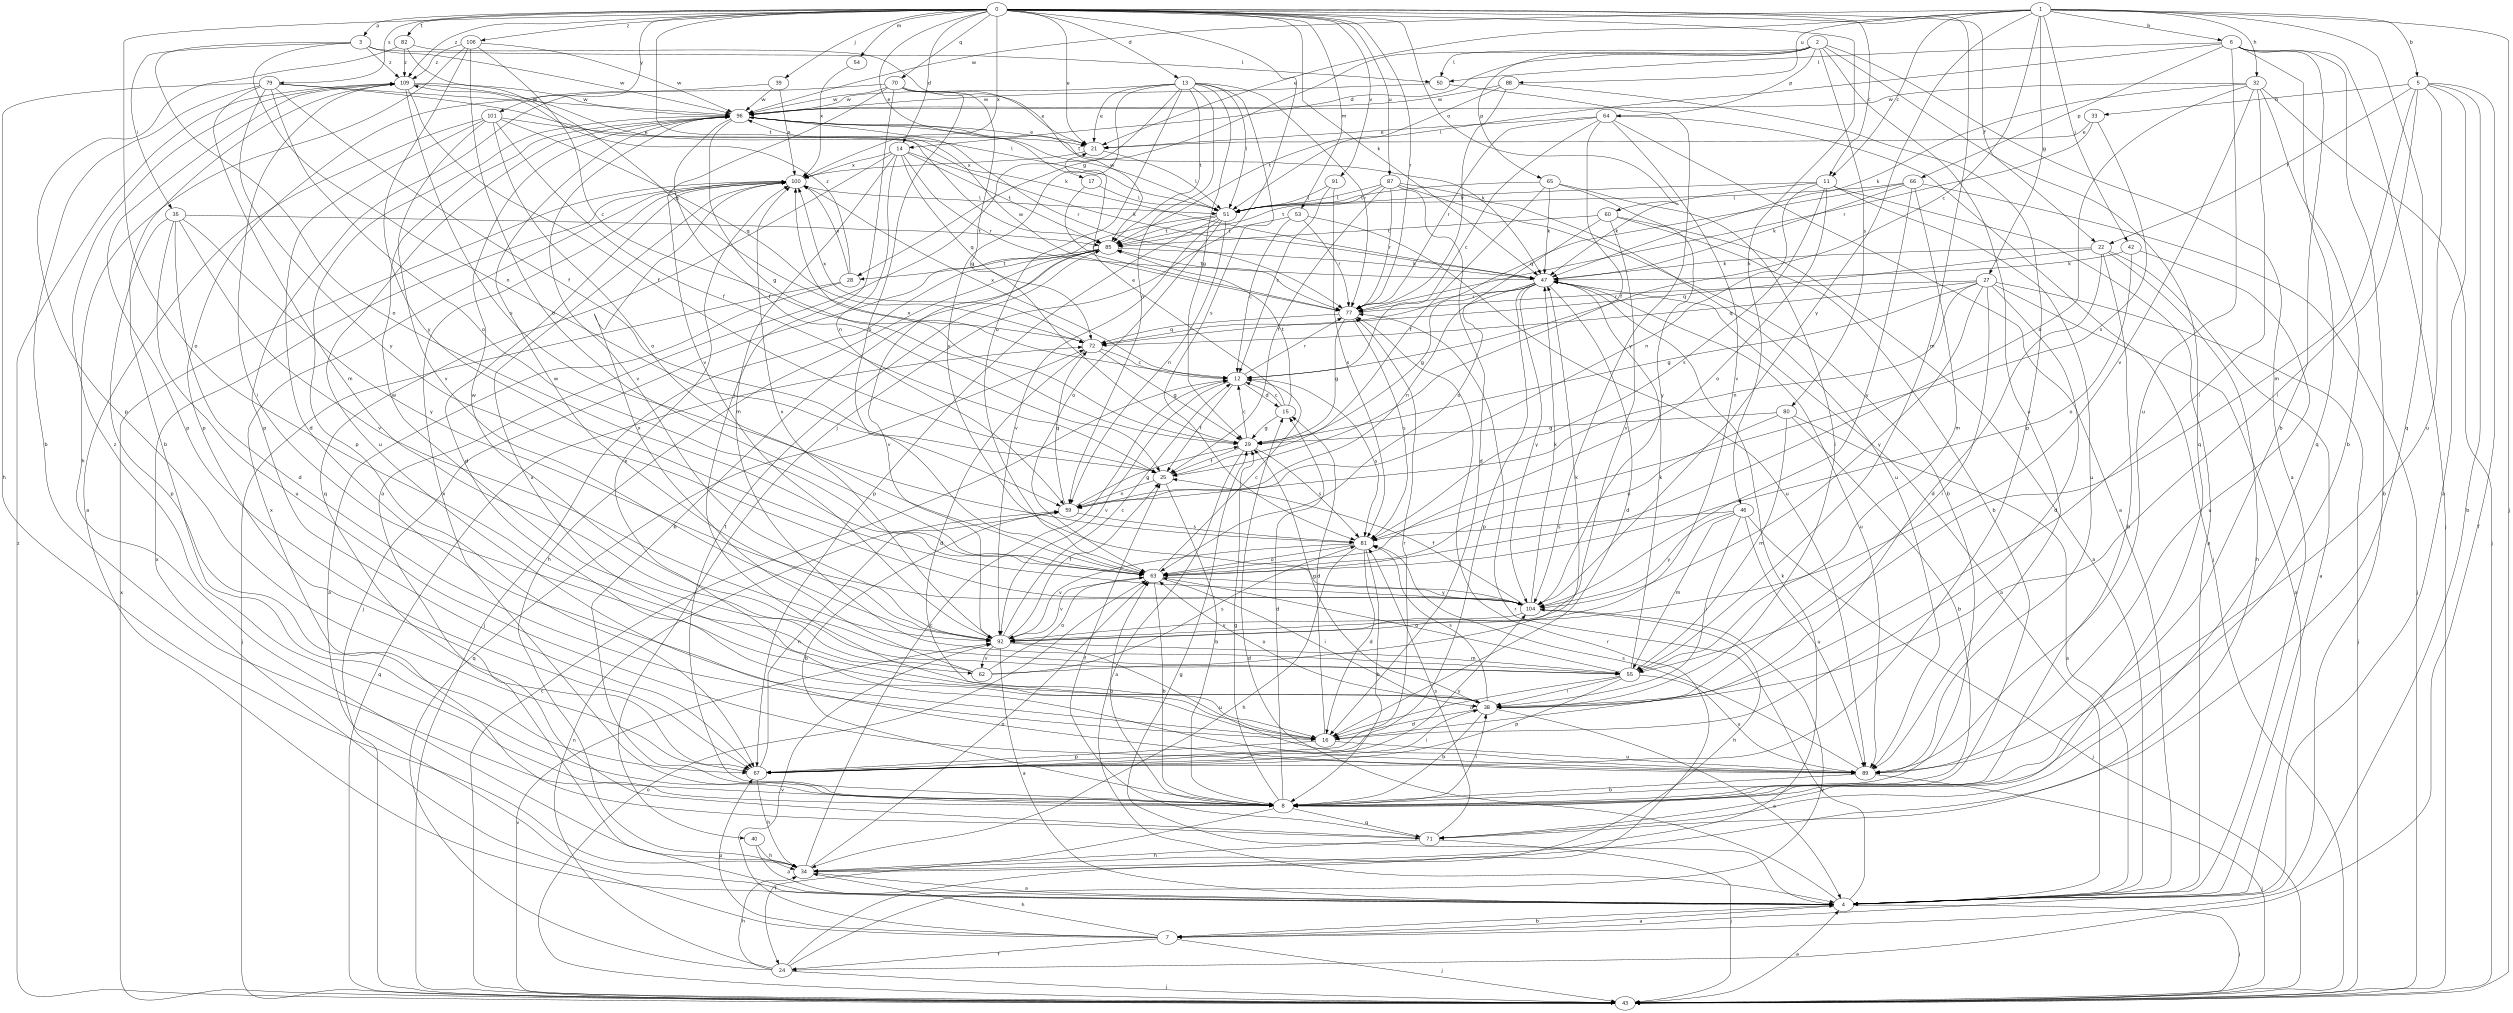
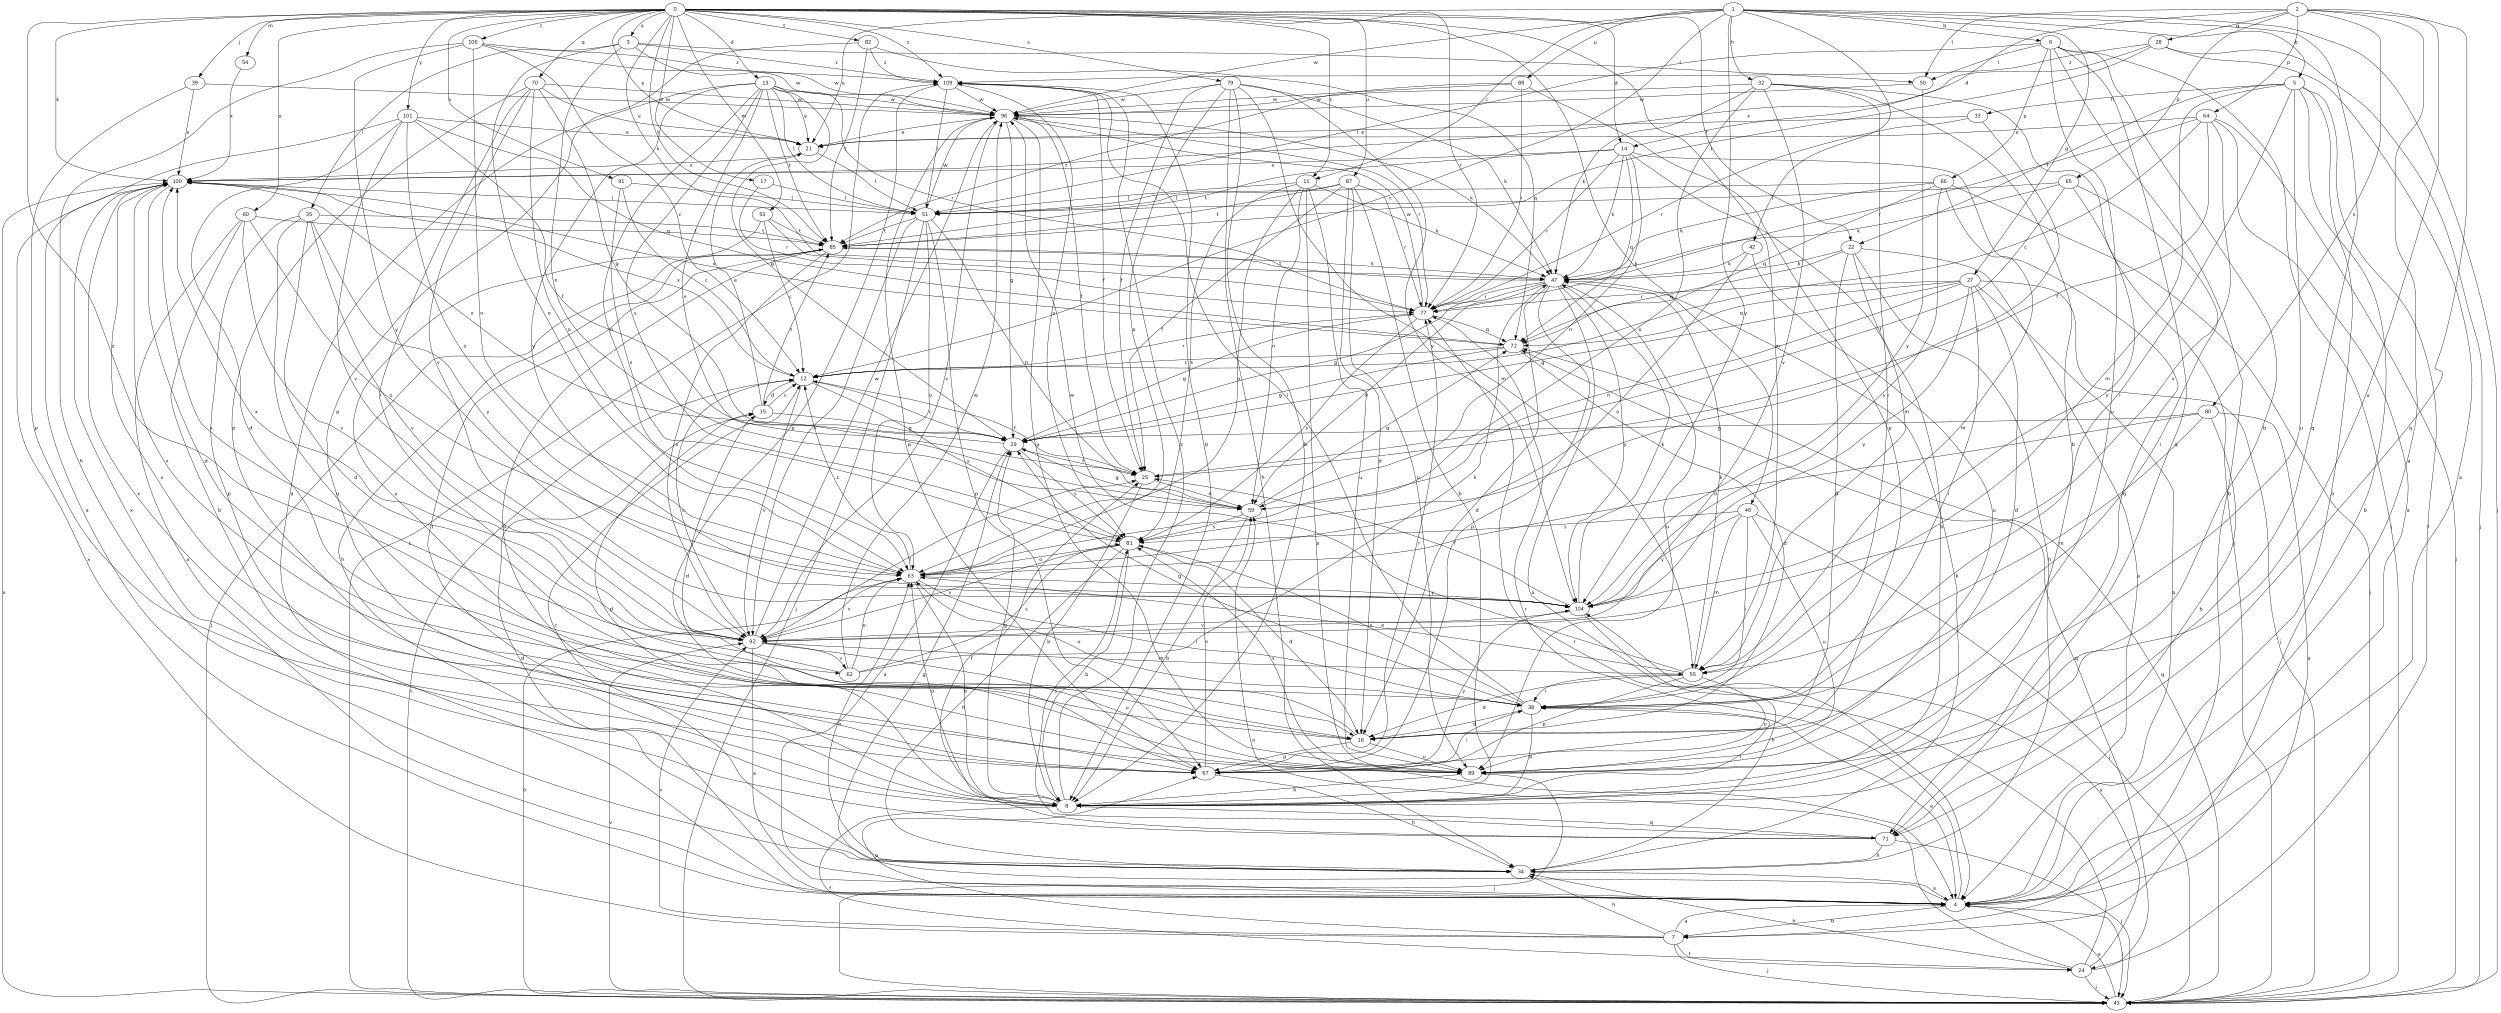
  strict digraph {
    fontname=Nunito
    node [fontname=Nunito]
    edge [fontname=Nunito]
    0
    3
    11
    13
    14
    17
    21
    22
    39
-   40
    46
    47
    53
    54
    55
    60
    62
    70
    77
    79
    82
    85
    87
    91
    100
    101
    106
    109
    96
    50
    35
    59
    63
    4
    89
    51
    81
    104
    29
    71
    72
    8
    34
    16
    67
    43
    38
    12
    92
    25
    1
    5
    6
    27
    32
    42
    88
    7
    24
    33
    66
    15
    2
    28
    64
    65
    80
    0 -> 3 [label=a]
    0 -> 11 [label=c]
    0 -> 13 [label=d]
    0 -> 14 [label=d]
    0 -> 17 [label=e]
    0 -> 21 [label=e]
    0 -> 22 [label=f]
    0 -> 39 [label=j]
-   0 -> 40 [label=j]
    0 -> 46 [label=k]
    0 -> 47 [label=k]
    0 -> 53 [label=m]
    0 -> 54 [label=m]
    0 -> 55 [label=m]
    0 -> 60 [label=o]
    0 -> 62 [label=o]
    0 -> 70 [label=q]
    0 -> 77 [label=r]
    0 -> 79 [label=s]
    0 -> 82 [label=t]
    0 -> 85 [label=t]
    0 -> 87 [label=u]
    0 -> 91 [label=v]
    0 -> 100 [label=x]
    0 -> 101 [label=y]
    0 -> 106 [label=z]
    0 -> 109 [label=z]
    3 -> 109 [label=z]
    3 -> 96 [label=w]
    3 -> 50 [label=l]
    3 -> 35 [label=i]
    3 -> 59 [label=n]
    3 -> 63 [label=o]
    11 -> 47 [label=k]
    11 -> 59 [label=n]
    11 -> 63 [label=o]
    11 -> 4 [label=a]
    11 -> 89 [label=u]
    11 -> 51 [label=l]
    11 -> 81 [label=s]
    13 -> 21 [label=e]
    13 -> 77 [label=r]
    13 -> 85 [label=t]
    13 -> 96 [label=w]
    13 -> 59 [label=n]
    13 -> 63 [label=o]
    13 -> 4 [label=a]
    13 -> 51 [label=l]
    13 -> 81 [label=s]
    13 -> 104 [label=y]
    13 -> 29 [label=g]
    14 -> 47 [label=k]
    14 -> 55 [label=m]
    14 -> 77 [label=r]
    14 -> 85 [label=t]
    14 -> 100 [label=x]
    14 -> 59 [label=n]
    14 -> 71 [label=q]
    14 -> 72 [label=q]
    17 -> 77 [label=r]
    17 -> 51 [label=l]
    21 -> 100 [label=x]
    21 -> 51 [label=l]
    22 -> 47 [label=k]
    22 -> 4 [label=a]
    22 -> 72 [label=q]
    22 -> 8 [label=b]
    22 -> 34 [label=h]
    22 -> 16 [label=d]
    39 -> 100 [label=x]
    39 -> 96 [label=w]
    39 -> 67 [label=p]
-   40 -> 4 [label=a]
-   40 -> 34 [label=h]
    46 -> 55 [label=m]
    46 -> 89 [label=u]
    46 -> 81 [label=s]
    46 -> 104 [label=y]
    46 -> 43 [label=j]
    46 -> 38 [label=i]
    47 -> 77 [label=r]
    47 -> 85 [label=t]
    47 -> 59 [label=n]
    47 -> 4 [label=a]
    47 -> 89 [label=u]
    47 -> 104 [label=y]
    47 -> 29 [label=g]
    47 -> 16 [label=d]
    47 -> 67 [label=p]
    53 -> 77 [label=r]
    53 -> 85 [label=t]
    53 -> 89 [label=u]
    53 -> 12 [label=c]
    54 -> 100 [label=x]
    55 -> 47 [label=k]
    55 -> 96 [label=w]
    55 -> 63 [label=o]
    55 -> 89 [label=u]
    55 -> 16 [label=d]
    55 -> 67 [label=p]
    55 -> 38 [label=i]
    60 -> 85 [label=t]
    60 -> 63 [label=o]
    60 -> 4 [label=a]
    60 -> 8 [label=b]
    60 -> 92 [label=v]
    62 -> 47 [label=k]
    62 -> 100 [label=x]
    62 -> 96 [label=w]
    62 -> 63 [label=o]
    62 -> 81 [label=s]
    70 -> 21 [label=e]
    70 -> 96 [label=w]
    70 -> 63 [label=o]
    70 -> 29 [label=g]
    70 -> 67 [label=p]
    70 -> 38 [label=i]
    70 -> 92 [label=v]
    77 -> 96 [label=w]
    77 -> 81 [label=s]
    77 -> 29 [label=g]
    77 -> 72 [label=q]
    79 -> 47 [label=k]
    79 -> 55 [label=m]
    79 -> 96 [label=w]
    79 -> 63 [label=o]
    79 -> 104 [label=y]
    79 -> 8 [label=b]
    79 -> 34 [label=h]
    79 -> 25 [label=f]
    82 -> 85 [label=t]
    82 -> 109 [label=z]
    82 -> 72 [label=q]
    82 -> 67 [label=p]
    85 -> 47 [label=k]
    85 -> 8 [label=b]
    85 -> 34 [label=h]
    85 -> 43 [label=j]
    85 -> 92 [label=v]
    87 -> 77 [label=r]
    87 -> 85 [label=t]
    87 -> 89 [label=u]
    87 -> 51 [label=l]
    87 -> 8 [label=b]
    87 -> 16 [label=d]
    87 -> 25 [label=f]
    91 -> 51 [label=l]
    91 -> 81 [label=s]
    91 -> 12 [label=c]
    100 -> 51 [label=l]
    100 -> 16 [label=d]
    101 -> 21 [label=e]
    101 -> 63 [label=o]
    101 -> 4 [label=a]
    101 -> 72 [label=q]
    101 -> 16 [label=d]
    101 -> 92 [label=v]
    101 -> 25 [label=f]
    106 -> 109 [label=z]
    106 -> 96 [label=w]
    106 -> 63 [label=o]
    106 -> 104 [label=y]
    106 -> 34 [label=h]
    106 -> 12 [label=c]
    109 -> 96 [label=w]
    109 -> 51 [label=l]
    109 -> 81 [label=s]
    109 -> 8 [label=b]
    109 -> 67 [label=p]
    109 -> 25 [label=f]
    96 -> 21 [label=e]
    96 -> 47 [label=k]
    96 -> 77 [label=r]
    96 -> 89 [label=u]
    96 -> 29 [label=g]
    96 -> 67 [label=p]
    96 -> 92 [label=v]
    96 -> 25 [label=f]
    50 -> 96 [label=w]
    50 -> 104 [label=y]
    35 -> 85 [label=t]
    35 -> 89 [label=u]
    35 -> 104 [label=y]
    35 -> 16 [label=d]
    35 -> 67 [label=p]
    35 -> 92 [label=v]
    59 -> 81 [label=s]
    59 -> 29 [label=g]
    59 -> 72 [label=q]
    59 -> 8 [label=b]
    63 -> 104 [label=y]
    63 -> 8 [label=b]
    63 -> 38 [label=i]
    63 -> 12 [label=c]
    63 -> 92 [label=v]
    4 -> 77 [label=r]
    4 -> 29 [label=g]
    4 -> 43 [label=j]
    4 -> 7 [label=b]
    4 -> 15 [label=d]
    89 -> 100 [label=x]
    89 -> 81 [label=s]
    89 -> 8 [label=b]
    89 -> 43 [label=j]
    51 -> 85 [label=t]
    51 -> 96 [label=w]
    51 -> 59 [label=n]
    51 -> 63 [label=o]
    51 -> 67 [label=p]
    51 -> 43 [label=j]
    51 -> 92 [label=v]
    81 -> 63 [label=o]
    81 -> 8 [label=b]
    81 -> 34 [label=h]
    81 -> 16 [label=d]
    81 -> 92 [label=v]
    104 -> 47 [label=k]
    104 -> 34 [label=h]
    104 -> 92 [label=v]
    104 -> 25 [label=f]
    29 -> 100 [label=x]
    29 -> 4 [label=a]
    29 -> 81 [label=s]
    29 -> 12 [label=c]
    29 -> 25 [label=f]
    71 -> 100 [label=x]
    71 -> 81 [label=s]
    71 -> 34 [label=h]
    71 -> 43 [label=j]
    71 -> 25 [label=f]
    72 -> 100 [label=x]
    72 -> 29 [label=g]
    72 -> 16 [label=d]
    72 -> 12 [label=c]
    8 -> 85 [label=t]
    8 -> 100 [label=x]
    8 -> 109 [label=z]
    8 -> 63 [label=o]
    8 -> 29 [label=g]
    8 -> 71 [label=q]
    8 -> 38 [label=i]
    8 -> 24 [label=f]
    8 -> 15 [label=d]
    34 -> 47 [label=k]
    34 -> 63 [label=o]
    34 -> 4 [label=a]
    34 -> 12 [label=c]
    16 -> 100 [label=x]
    16 -> 89 [label=u]
    16 -> 67 [label=p]
    16 -> 15 [label=d]
    67 -> 77 [label=r]
    67 -> 59 [label=n]
    67 -> 104 [label=y]
    67 -> 34 [label=h]
    67 -> 38 [label=i]
    43 -> 100 [label=x]
    43 -> 109 [label=z]
    43 -> 63 [label=o]
    43 -> 4 [label=a]
    43 -> 72 [label=q]
    43 -> 12 [label=c]
    43 -> 92 [label=v]
    38 -> 109 [label=i]
    38 -> 63 [label=o]
    38 -> 4 [label=a]
    38 -> 81 [label=s]
    38 -> 29 [label=g]
    38 -> 8 [label=b]
    38 -> 16 [label=d]
    12 -> 77 [label=r]
    12 -> 100 [label=x]
    12 -> 81 [label=s]
    12 -> 92 [label=v]
    12 -> 25 [label=f]
    12 -> 15 [label=d]
    92 -> 55 [label=m]
    92 -> 62 [label=v]
    92 -> 100 [label=x]
    92 -> 96 [label=w]
    92 -> 4 [label=a]
    92 -> 89 [label=u]
    92 -> 12 [label=c]
    92 -> 25 [label=f]
    25 -> 59 [label=n]
    25 -> 8 [label=b]
    1 -> 11 [label=c]
    1 -> 21 [label=e]
    1 -> 96 [label=w]
    1 -> 104 [label=y]
    1 -> 71 [label=q]
    1 -> 43 [label=j]
    1 -> 12 [label=c]
    1 -> 5 [label=b]
    1 -> 6 [label=b]
    1 -> 27 [label=g]
    1 -> 32 [label=h]
    1 -> 42 [label=j]
    1 -> 88 [label=u]
    5 -> 22 [label=f]
    5 -> 55 [label=m]
    5 -> 4 [label=a]
    5 -> 89 [label=u]
    5 -> 38 [label=i]
    5 -> 7 [label=b]
    5 -> 24 [label=f]
    5 -> 33 [label=h]
    6 -> 50 [label=l]
    6 -> 89 [label=u]
    6 -> 51 [label=l]
    6 -> 71 [label=q]
    6 -> 8 [label=b]
    6 -> 43 [label=j]
    6 -> 7 [label=b]
    6 -> 66 [label=p]
    27 -> 77 [label=r]
    27 -> 59 [label=n]
    27 -> 4 [label=a]
    27 -> 104 [label=y]
    27 -> 29 [label=g]
    27 -> 72 [label=q]
    27 -> 16 [label=d]
    27 -> 43 [label=j]
    27 -> 38 [label=i]
    32 -> 47 [label=k]
    32 -> 96 [label=w]
    32 -> 63 [label=o]
    32 -> 8 [label=b]
    32 -> 43 [label=j]
    32 -> 38 [label=i]
    32 -> 92 [label=v]
    42 -> 47 [label=k]
    42 -> 63 [label=o]
    42 -> 89 [label=u]
    88 -> 77 [label=r]
    88 -> 85 [label=t]
    88 -> 96 [label=w]
    88 -> 67 [label=p]
    7 -> 100 [label=x]
    7 -> 4 [label=a]
    7 -> 34 [label=h]
    7 -> 67 [label=p]
    7 -> 43 [label=j]
    7 -> 92 [label=v]
    7 -> 24 [label=f]
    24 -> 77 [label=r]
    24 -> 59 [label=n]
    24 -> 104 [label=y]
    24 -> 72 [label=q]
    24 -> 34 [label=h]
    24 -> 43 [label=j]
    33 -> 21 [label=e]
    33 -> 77 [label=r]
    33 -> 81 [label=s]
    66 -> 47 [label=k]
    66 -> 55 [label=m]
    66 -> 51 [label=l]
    66 -> 104 [label=y]
    66 -> 72 [label=q]
    66 -> 43 [label=j]
    15 -> 21 [label=e]
    15 -> 85 [label=t]
    15 -> 29 [label=g]
    15 -> 12 [label=c]
    2 -> 14 [label=d]
    2 -> 50 [label=l]
    2 -> 4 [label=a]
    2 -> 89 [label=u]
    2 -> 71 [label=q]
    2 -> 28 [label=g]
    2 -> 64 [label=p]
    2 -> 65 [label=p]
    2 -> 80 [label=s]
-   85 -> 28 [label=t]
+   28 -> 85 [label=t]
    28 -> 100 [label=x]
    28 -> 109 [label=z]
    28 -> 4 [label=a]
    28 -> 43 [label=j]
    64 -> 21 [label=e]
    64 -> 77 [label=r]
    64 -> 4 [label=a]
    64 -> 43 [label=j]
    64 -> 12 [label=c]
    64 -> 92 [label=v]
    64 -> 25 [label=f]
    65 -> 47 [label=k]
    65 -> 51 [label=l]
    65 -> 104 [label=y]
    65 -> 38 [label=i]
    65 -> 25 [label=f]
    80 -> 55 [label=m]
    80 -> 63 [label=o]
    80 -> 4 [label=a]
    80 -> 29 [label=g]
    80 -> 8 [label=b]
  }
